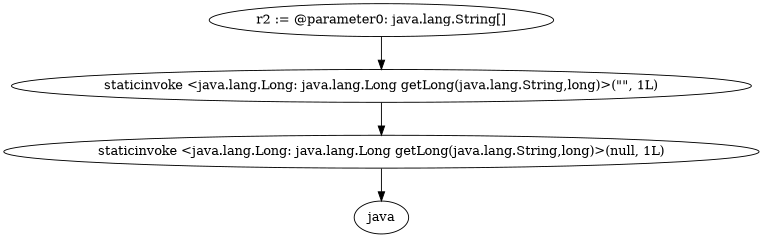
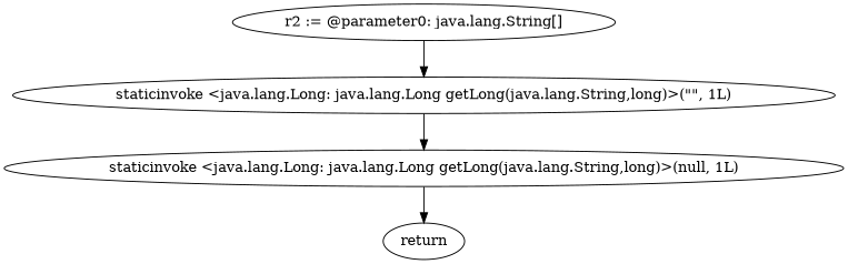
  digraph {
    "r2 := @parameter0: java.lang.String[]"
    "staticinvoke <java.lang.Long: java.lang.Long getLong(java.lang.String,long)>(\"\", 1L)"
    "staticinvoke <java.lang.Long: java.lang.Long getLong(java.lang.String,long)>(null, 1L)"
-   return [label=java]
+   return
    "r2 := @parameter0: java.lang.String[]" -> "staticinvoke <java.lang.Long: java.lang.Long getLong(java.lang.String,long)>(\"\", 1L)"
    "staticinvoke <java.lang.Long: java.lang.Long getLong(java.lang.String,long)>(\"\", 1L)" -> "staticinvoke <java.lang.Long: java.lang.Long getLong(java.lang.String,long)>(null, 1L)"
    "staticinvoke <java.lang.Long: java.lang.Long getLong(java.lang.String,long)>(null, 1L)" -> return
  }
